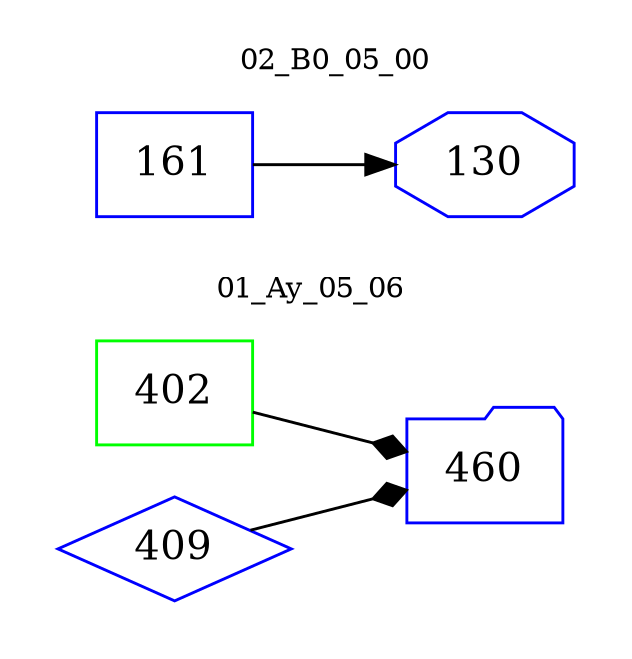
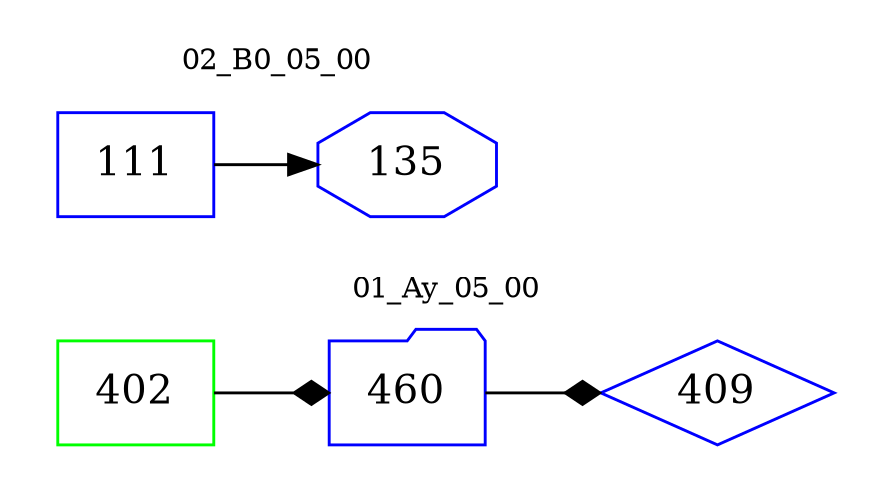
  digraph {
    rankdir=LR
    node [color=blue shape=box]
    edge [arrowhead=diamond color=black]
    n1 [color=green label=402]
    n2 [label=409 shape=diamond]
    n3 [label=460 shape=folder]
-   n4 [label=161]
-   n5 [label=130 shape=octagon]
+   n4 [label=111]
+   n5 [label=135 shape=octagon]
    subgraph cluster_1 {
      color=white
      fontsize=10
-     label="01_Ay_05_06"
+     label="01_Ay_05_00"
      n1
      n2
      n3
    }
    subgraph cluster_2 {
      color=white
      fontsize=10
      label="02_B0_05_00"
      n4
      n5
    }
    n1 -> n3
-   n2 -> n3
+   n3 -> n2
    n4 -> n5 [arrowhead=normal]
  }
